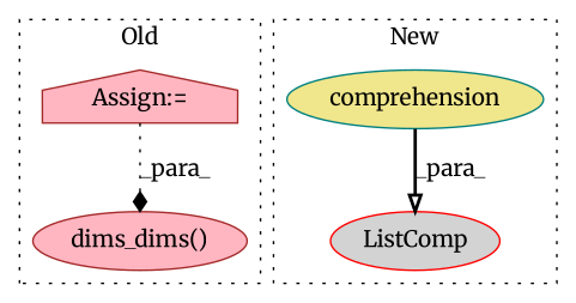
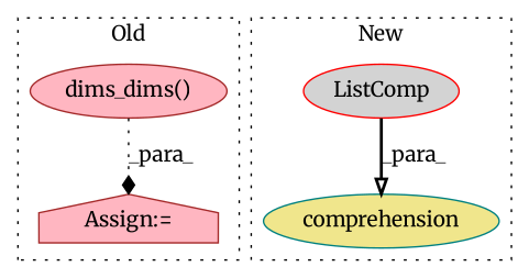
  digraph {
    fontname=Merriweather
    node [color=brown fillcolor=lightpink fontname=Merriweather l=3 shape=ellipse style=filled]
    edge [fontname=Merriweather]
    n1 [a=75 l="15,1" label="dims_dims()" s="4392,4423"]
    n2 [a=68 label="Assign:=" s=4389 shape=house]
    n3 [a=106 color=red fillcolor=lightgrey l=42 label=ListComp s=5274]
    n4 [a=45 color=teal fillcolor=khaki label=comprehension s=5293]
    subgraph cluster_1 {
      label=Old
      style=dotted
      n1
      n2
    }
    subgraph cluster_2 {
      label=New
      style=dotted
      n3
      n4
    }
-   n2 -> n1 [arrowhead=diamond label=_para_ style=dotted]
-   n4 -> n3 [arrowhead=onormal label=_para_ style=bold]
+   n1 -> n2 [arrowhead=diamond label=_para_ style=dotted]
+   n3 -> n4 [arrowhead=onormal label=_para_ style=bold]
  }
